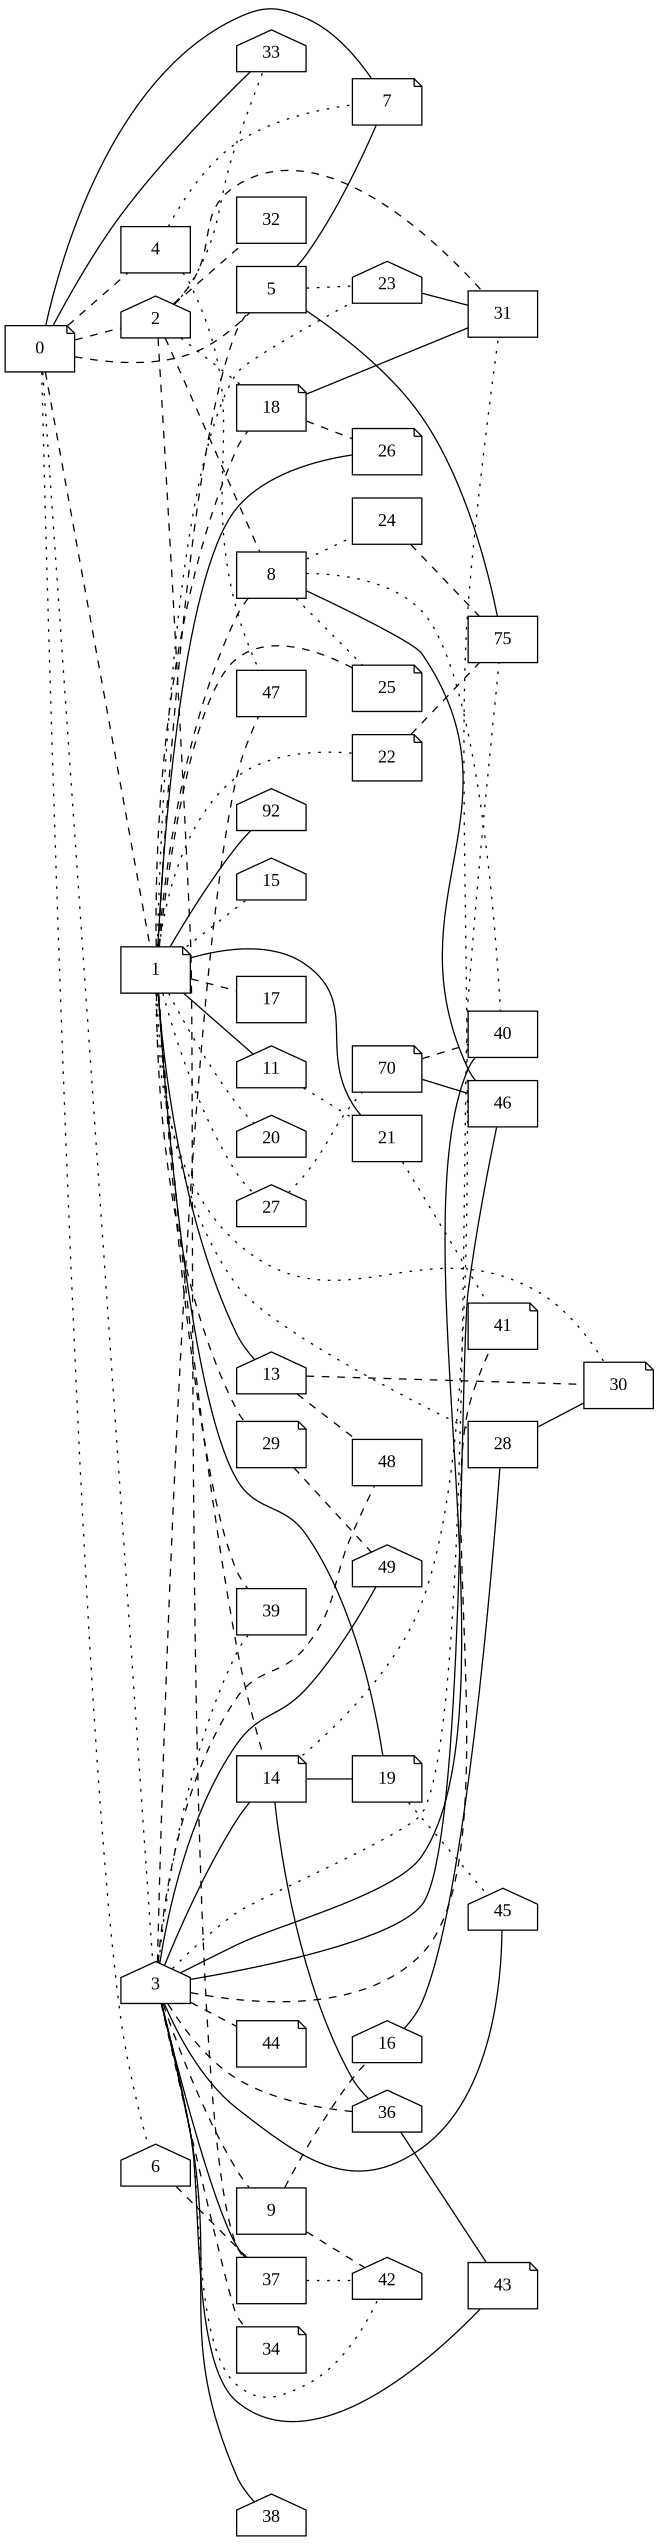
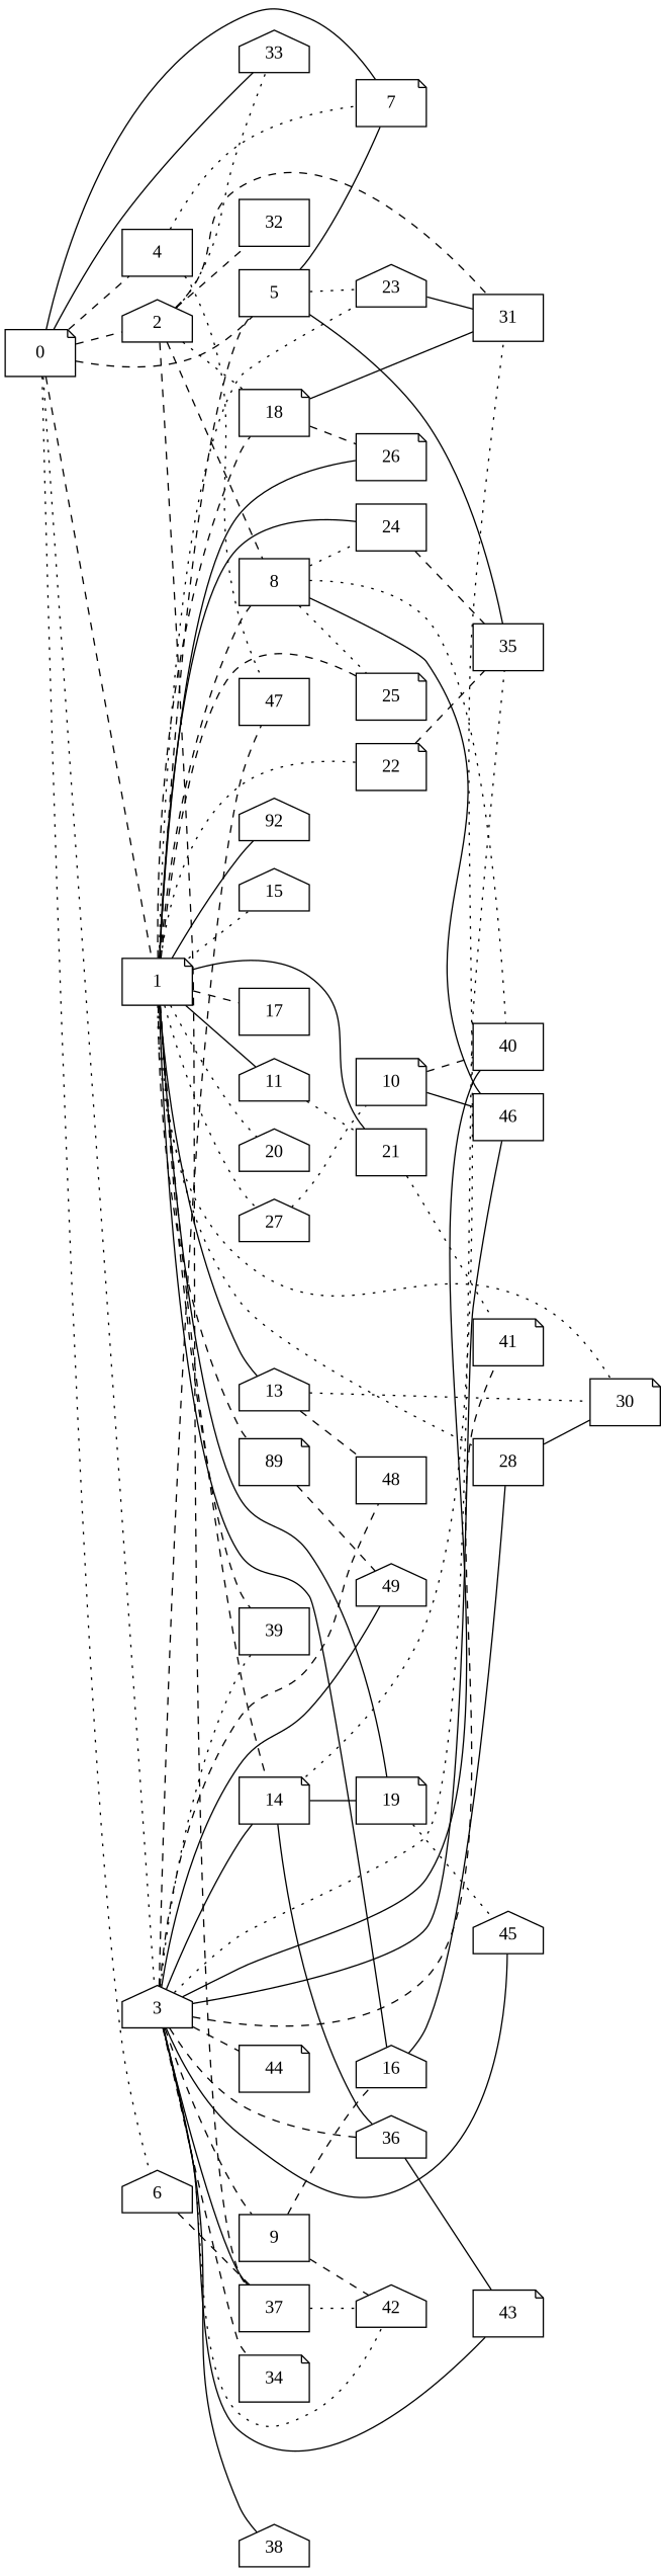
  graph {
    fontname="Liberation Serif"
    rankdir=LR
    node [fontname="Liberation Serif" shape=house]
    edge [fontname="Liberation Serif" style=dashed]
    0 [shape=note]
    1 [shape=note]
    2
    3
    4 [shape=box]
    5 [shape=box]
    6
    7 [shape=note]
    33
    8 [shape=box]
    11
    n12 [label=92]
    13
    14 [shape=note]
    15
    16
    17 [shape=box]
    18 [shape=note]
    19 [shape=note]
    20
    21 [shape=box]
    22 [shape=note]
    23
    24 [shape=box]
    25 [shape=note]
    26 [shape=note]
    27
    28 [shape=box]
-   29 [shape=note]
+   29 [shape=note label=89]
    30 [shape=note]
    39 [shape=box]
    32 [shape=box]
    31 [shape=box]
    37 [shape=box]
    9 [shape=box]
    34 [shape=note]
-   35 [shape=box label=75]
+   35 [shape=box]
    36
    38
    40 [shape=box]
    41 [shape=note]
    42
    43 [shape=note]
    44 [shape=note]
    45
    46 [shape=box]
    47 [shape=box]
    48 [shape=box]
    49
-   10 [shape=note label=70]
+   10 [shape=note]
    0 -- 1
    0 -- 2
    0 -- 3 [style=dotted]
    0 -- 4
    0 -- 5
    0 -- 6 [style=dotted]
    0 -- 7 [style=solid]
    0 -- 33 [style=solid]
    1 -- 5
    1 -- 8
    1 -- 11 [style=solid]
    1 -- n12 [style=solid]
    1 -- 13 [style=solid]
    1 -- 14
    1 -- 15 [style=dotted]
+   1 -- 16 [style=solid]
    1 -- 17
    1 -- 18
    1 -- 19 [style=solid]
    1 -- 20 [style=dotted]
    1 -- 21 [style=solid]
    1 -- 22 [style=dotted]
    1 -- 23 [style=dotted]
+   1 -- 24 [style=solid]
    1 -- 25
    1 -- 26 [style=solid]
    1 -- 27 [style=dotted]
    1 -- 28 [style=dotted]
    1 -- 29
    1 -- 30 [style=dotted]
    1 -- 39
    2 -- 33 [style=dotted]
    2 -- 8
    2 -- 18 [style=dotted]
    2 -- 32
    2 -- 31
    2 -- 37
    3 -- 14 [style=solid]
    3 -- 39 [style=dotted]
    3 -- 37 [style=solid]
    3 -- 9
    3 -- 34
    3 -- 35 [style=dotted]
    3 -- 36
    3 -- 38 [style=solid]
    3 -- 40 [style=solid]
    3 -- 41
    3 -- 42 [style=dotted]
    3 -- 43 [style=solid]
    3 -- 44
    3 -- 45 [style=solid]
    3 -- 46 [style=solid]
    3 -- 47
    3 -- 48
    3 -- 49 [style=solid]
    4 -- 7 [style=dotted]
    4 -- 47 [style=dotted]
    5 -- 7 [style=solid]
    5 -- 23 [style=dotted]
    5 -- 35 [style=solid]
    6 -- 37
    8 -- 24 [style=dotted]
    8 -- 25 [style=dotted]
    8 -- 40 [style=dotted]
    8 -- 46 [style=solid]
    11 -- 21 [style=dotted]
-   13 -- 30
+   13 -- 30 [style=dotted]
    13 -- 48
    14 -- 19 [style=solid]
    14 -- 31 [style=dotted]
    14 -- 36 [style=solid]
    16 -- 28 [style=solid]
    18 -- 26
    18 -- 31 [style=solid]
    19 -- 45 [style=dotted]
    21 -- 41 [style=dotted]
    22 -- 35
    23 -- 31 [style=solid]
    24 -- 35
    27 -- 10 [style=dotted]
    28 -- 30 [style=solid]
    29 -- 49
    37 -- 42 [style=dotted]
    9 -- 16
    9 -- 42
    36 -- 43 [style=solid]
    10 -- 40
    10 -- 46 [style=solid]
  }
